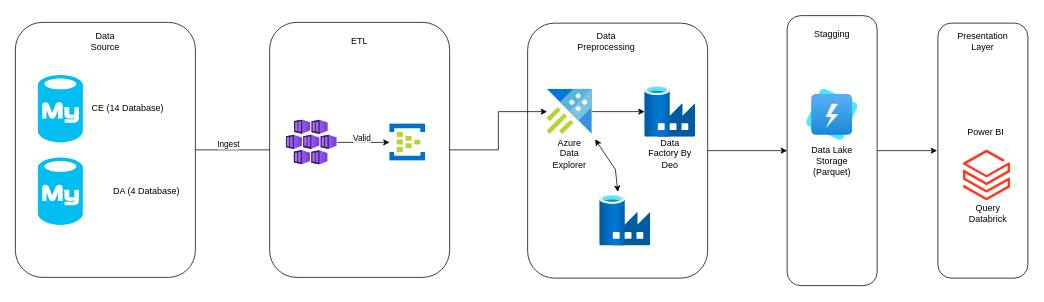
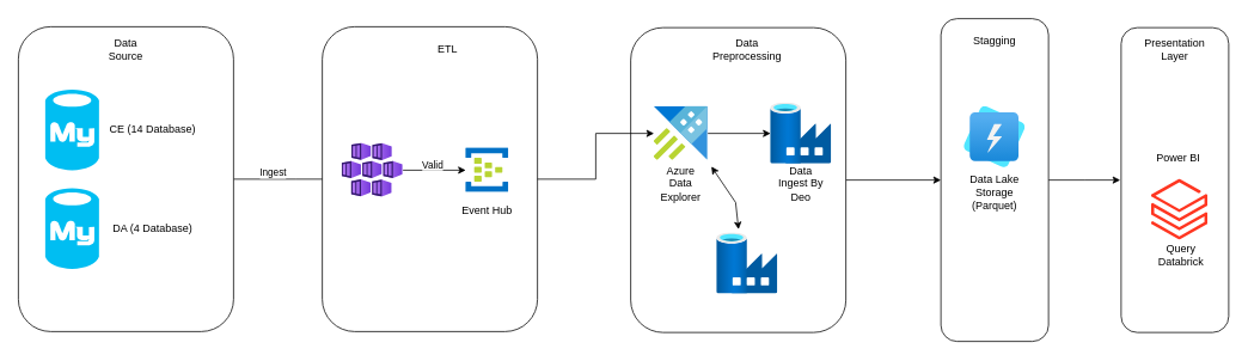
  <mxCell id="0" />
  <mxCell id="1" parent="0" />
  <mxCell id="2" value="" style="group" vertex="1" connectable="0" parent="1"><mxGeometry x="20" y="20" width="1350" height="360" as="geometry" /></mxCell>
  <mxCell id="3" value="" style="edgeStyle=orthogonalEdgeStyle;rounded=0;orthogonalLoop=1;jettySize=auto;html=1;" edge="1" parent="2" source="4" target="30"><mxGeometry relative="1" as="geometry" /></mxCell>
  <mxCell id="4" value="" style="rounded=1;whiteSpace=wrap;html=1;" vertex="1" parent="2"><mxGeometry x="683" y="10" width="240" height="340" as="geometry" /></mxCell>
  <mxCell id="5" value="" style="edgeStyle=orthogonalEdgeStyle;rounded=0;orthogonalLoop=1;jettySize=auto;html=1;" edge="1" parent="2" source="7"><mxGeometry relative="1" as="geometry"><mxPoint x="380" y="179" as="targetPoint" /></mxGeometry></mxCell>
  <mxCell id="6" value="Ingest" style="edgeLabel;html=1;align=center;verticalAlign=middle;resizable=0;points=[];" vertex="1" connectable="0" parent="5"><mxGeometry x="-0.004" y="-4" relative="1" as="geometry"><mxPoint x="-23" y="-8" as="offset" /></mxGeometry></mxCell>
  <mxCell id="7" value="" style="rounded=1;whiteSpace=wrap;html=1;" vertex="1" parent="2"><mxGeometry y="9" width="240" height="340" as="geometry" /></mxCell>
  <mxCell id="8" value="Data Source" style="text;html=1;align=center;verticalAlign=middle;whiteSpace=wrap;rounded=0;" vertex="1" parent="2"><mxGeometry x="90" y="19" width="60" height="30" as="geometry" /></mxCell>
  <mxCell id="9" value="" style="verticalLabelPosition=bottom;html=1;verticalAlign=top;align=center;strokeColor=none;fillColor=#00BEF2;shape=mxgraph.azure.mysql_database;" vertex="1" parent="2"><mxGeometry x="30" y="79" width="60" height="90" as="geometry" /></mxCell>
  <mxCell id="10" value="" style="verticalLabelPosition=bottom;html=1;verticalAlign=top;align=center;strokeColor=none;fillColor=#00BEF2;shape=mxgraph.azure.mysql_database;" vertex="1" parent="2"><mxGeometry x="30" y="189" width="60" height="90" as="geometry" /></mxCell>
  <mxCell id="11" value="CE (14 Database)" style="text;html=1;align=center;verticalAlign=middle;whiteSpace=wrap;rounded=0;" vertex="1" parent="2"><mxGeometry x="90" y="109" width="120" height="30" as="geometry" /></mxCell>
- <mxCell id="12" value="DA (4 Database)" style="text;html=1;align=center;verticalAlign=middle;whiteSpace=wrap;rounded=0;" vertex="1" parent="2"><mxGeometry x="115" y="219" width="120" height="30" as="geometry" /></mxCell>
+ <mxCell id="12" value="DA (4 Database)" style="text;html=1;align=center;verticalAlign=middle;whiteSpace=wrap;rounded=0;" vertex="1" parent="2"><mxGeometry x="90" y="219" width="120" height="30" as="geometry" /></mxCell>
  <mxCell id="13" value="" style="rounded=1;whiteSpace=wrap;html=1;" vertex="1" parent="2"><mxGeometry x="339" y="9" width="240" height="340" as="geometry" /></mxCell>
  <mxCell id="14" value="" style="edgeStyle=orthogonalEdgeStyle;rounded=0;orthogonalLoop=1;jettySize=auto;html=1;" edge="1" parent="2" source="13" target="24"><mxGeometry relative="1" as="geometry" /></mxCell>
- <mxCell id="15" value="ETL" style="text;html=1;align=center;verticalAlign=middle;whiteSpace=wrap;rounded=0;" vertex="1" parent="2"><mxGeometry x="429" y="19" width="60" height="30" as="geometry" /></mxCell>
+ <mxCell id="15" value="ETL" style="text;html=1;align=center;verticalAlign=middle;whiteSpace=wrap;rounded=0;" vertex="1" parent="2"><mxGeometry x="449" y="19" width="60" height="30" as="geometry" /></mxCell>
  <mxCell id="16" style="edgeStyle=orthogonalEdgeStyle;rounded=0;orthogonalLoop=1;jettySize=auto;html=1;" edge="1" parent="2" source="18" target="19"><mxGeometry relative="1" as="geometry" /></mxCell>
  <mxCell id="17" value="Valid" style="edgeLabel;html=1;align=center;verticalAlign=middle;resizable=0;points=[];" vertex="1" connectable="0" parent="16"><mxGeometry x="0.229" y="-2" relative="1" as="geometry"><mxPoint x="-11" y="-9" as="offset" /></mxGeometry></mxCell>
  <mxCell id="18" value="" style="image;aspect=fixed;html=1;points=[];align=center;fontSize=12;image=img/lib/azure2/compute/Container_Services_Deprecated.svg;" vertex="1" parent="2"><mxGeometry x="361" y="139" width="68" height="60" as="geometry" /></mxCell>
  <mxCell id="19" value="" style="image;sketch=0;aspect=fixed;html=1;points=[];align=center;fontSize=12;image=img/lib/mscae/Event_Hubs.svg;" vertex="1" parent="2"><mxGeometry x="499" y="144" width="48" height="50" as="geometry" /></mxCell>
- <mxCell id="21" value="Data Preprocessing" style="text;html=1;align=center;verticalAlign=middle;whiteSpace=wrap;rounded=0;" vertex="1" parent="2"><mxGeometry x="758" y="19" width="60" height="30" as="geometry" /></mxCell>
+ <mxCell id="20" value="Event Hub" style="text;html=1;align=center;verticalAlign=middle;whiteSpace=wrap;rounded=0;" vertex="1" parent="2"><mxGeometry x="493" y="199" width="60" height="30" as="geometry" /></mxCell>
+ <mxCell id="21" value="Data Preprocessing" style="text;html=1;align=center;verticalAlign=middle;whiteSpace=wrap;rounded=0;" vertex="1" parent="2"><mxGeometry x="783" y="19" width="60" height="30" as="geometry" /></mxCell>
  <mxCell id="22" value="" style="image;aspect=fixed;html=1;points=[];align=center;fontSize=12;image=img/lib/azure2/databases/Data_Factory.svg;" vertex="1" parent="2"><mxGeometry x="839" y="94" width="68" height="68" as="geometry" /></mxCell>
  <mxCell id="23" value="" style="edgeStyle=orthogonalEdgeStyle;rounded=0;orthogonalLoop=1;jettySize=auto;html=1;" edge="1" parent="2" source="24" target="22"><mxGeometry relative="1" as="geometry" /></mxCell>
  <mxCell id="24" value="" style="image;sketch=0;aspect=fixed;html=1;points=[];align=center;fontSize=12;image=img/lib/mscae/Azure_Data_Explorer_Clusters.svg;" vertex="1" parent="2"><mxGeometry x="709" y="98" width="60" height="60" as="geometry" /></mxCell>
  <mxCell id="25" value="Azure Data Explorer" style="text;html=1;align=center;verticalAlign=middle;whiteSpace=wrap;rounded=0;" vertex="1" parent="2"><mxGeometry x="709" y="169" width="60" height="30" as="geometry" /></mxCell>
  <mxCell id="26" value="" style="image;aspect=fixed;html=1;points=[];align=center;fontSize=12;image=img/lib/azure2/databases/Data_Factory.svg;" vertex="1" parent="2"><mxGeometry x="779" y="239" width="68" height="68" as="geometry" /></mxCell>
  <mxCell id="27" value="" style="endArrow=classic;startArrow=classic;html=1;rounded=0;" edge="1" parent="2"><mxGeometry width="50" height="50" relative="1" as="geometry"><mxPoint x="803.281" y="235" as="sourcePoint" /><mxPoint x="773" y="165" as="targetPoint" /><Array as="points"><mxPoint x="800" y="205" /></Array></mxGeometry></mxCell>
- <mxCell id="28" value="Data Factory By Deo" style="text;html=1;align=center;verticalAlign=middle;whiteSpace=wrap;rounded=0;" vertex="1" parent="2"><mxGeometry x="843" y="169" width="60" height="30" as="geometry" /></mxCell>
+ <mxCell id="28" value="Data Ingest By Deo" style="text;html=1;align=center;verticalAlign=middle;whiteSpace=wrap;rounded=0;" vertex="1" parent="2"><mxGeometry x="843" y="169" width="60" height="30" as="geometry" /></mxCell>
  <mxCell id="29" value="" style="edgeStyle=orthogonalEdgeStyle;rounded=0;orthogonalLoop=1;jettySize=auto;html=1;" edge="1" parent="2" source="30"><mxGeometry relative="1" as="geometry"><mxPoint x="1229" y="180" as="targetPoint" /></mxGeometry></mxCell>
  <mxCell id="30" value="" style="whiteSpace=wrap;html=1;rounded=1;" vertex="1" parent="2"><mxGeometry x="1029" width="120" height="360" as="geometry" /></mxCell>
  <mxCell id="31" value="Stagging" style="text;html=1;align=center;verticalAlign=middle;whiteSpace=wrap;rounded=0;" vertex="1" parent="2"><mxGeometry x="1059" y="10" width="60" height="30" as="geometry" /></mxCell>
  <mxCell id="32" value="" style="image;aspect=fixed;html=1;points=[];align=center;fontSize=12;image=img/lib/azure2/analytics/Data_Lake_Analytics.svg;" vertex="1" parent="2"><mxGeometry x="1055" y="98" width="68" height="68" as="geometry" /></mxCell>
  <mxCell id="33" value="Data Lake Storage&lt;br&gt;(Parquet)" style="text;html=1;align=center;verticalAlign=middle;whiteSpace=wrap;rounded=0;" vertex="1" parent="2"><mxGeometry x="1059" y="179" width="60" height="30" as="geometry" /></mxCell>
  <mxCell id="34" value="" style="whiteSpace=wrap;html=1;rounded=1;" vertex="1" parent="2"><mxGeometry x="1230" y="10" width="120" height="340" as="geometry" /></mxCell>
  <mxCell id="35" value="Presentation Layer" style="text;html=1;align=center;verticalAlign=middle;whiteSpace=wrap;rounded=0;" vertex="1" parent="2"><mxGeometry x="1260" y="19" width="60" height="30" as="geometry" /></mxCell>
  <mxCell id="36" value="" style="image;aspect=fixed;html=1;points=[];align=center;fontSize=12;image=img/lib/azure2/power_platform/PowerBI.svg;" vertex="1" parent="2"><mxGeometry x="1269" y="71" width="51" height="68" as="geometry" /></mxCell>
  <mxCell id="37" value="Power BI" style="text;html=1;align=center;verticalAlign=middle;whiteSpace=wrap;rounded=0;" vertex="1" parent="2"><mxGeometry x="1264" y="140" width="60" height="30" as="geometry" /></mxCell>
  <mxCell id="38" value="" style="image;aspect=fixed;html=1;points=[];align=center;fontSize=12;image=img/lib/azure2/analytics/Azure_Databricks.svg;" vertex="1" parent="2"><mxGeometry x="1264" y="179" width="62.8" height="68" as="geometry" /></mxCell>
  <mxCell id="39" value="Query Databrick" style="text;html=1;align=center;verticalAlign=middle;whiteSpace=wrap;rounded=0;" vertex="1" parent="2"><mxGeometry x="1266.8" y="249" width="60" height="30" as="geometry" /></mxCell>
